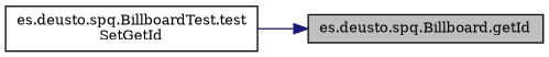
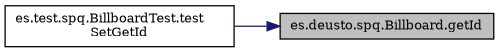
  digraph {
    rankdir=RL
    fontname="DejaVu Serif"
    node [color=black fontname="DejaVu Serif" fontsize=10 shape=record style=filled]
    n1 [fillcolor=grey75 fontcolor=black height=0.2 label="es.deusto.spq.Billboard.getId" width=0.4]
-   n2 [fillcolor=white height=0.2 label="es.deusto.spq.BillboardTest.test\lSetGetId" width=0.4]
+   n2 [fillcolor=white height=0.2 label="es.test.spq.BillboardTest.test\lSetGetId" width=0.4]
    n1 -> n2 [color=midnightblue dir=back fontname="DejaVu Serif" fontsize=10 labelfontname=Helvetica labelfontsize=10 style=solid]
  }
